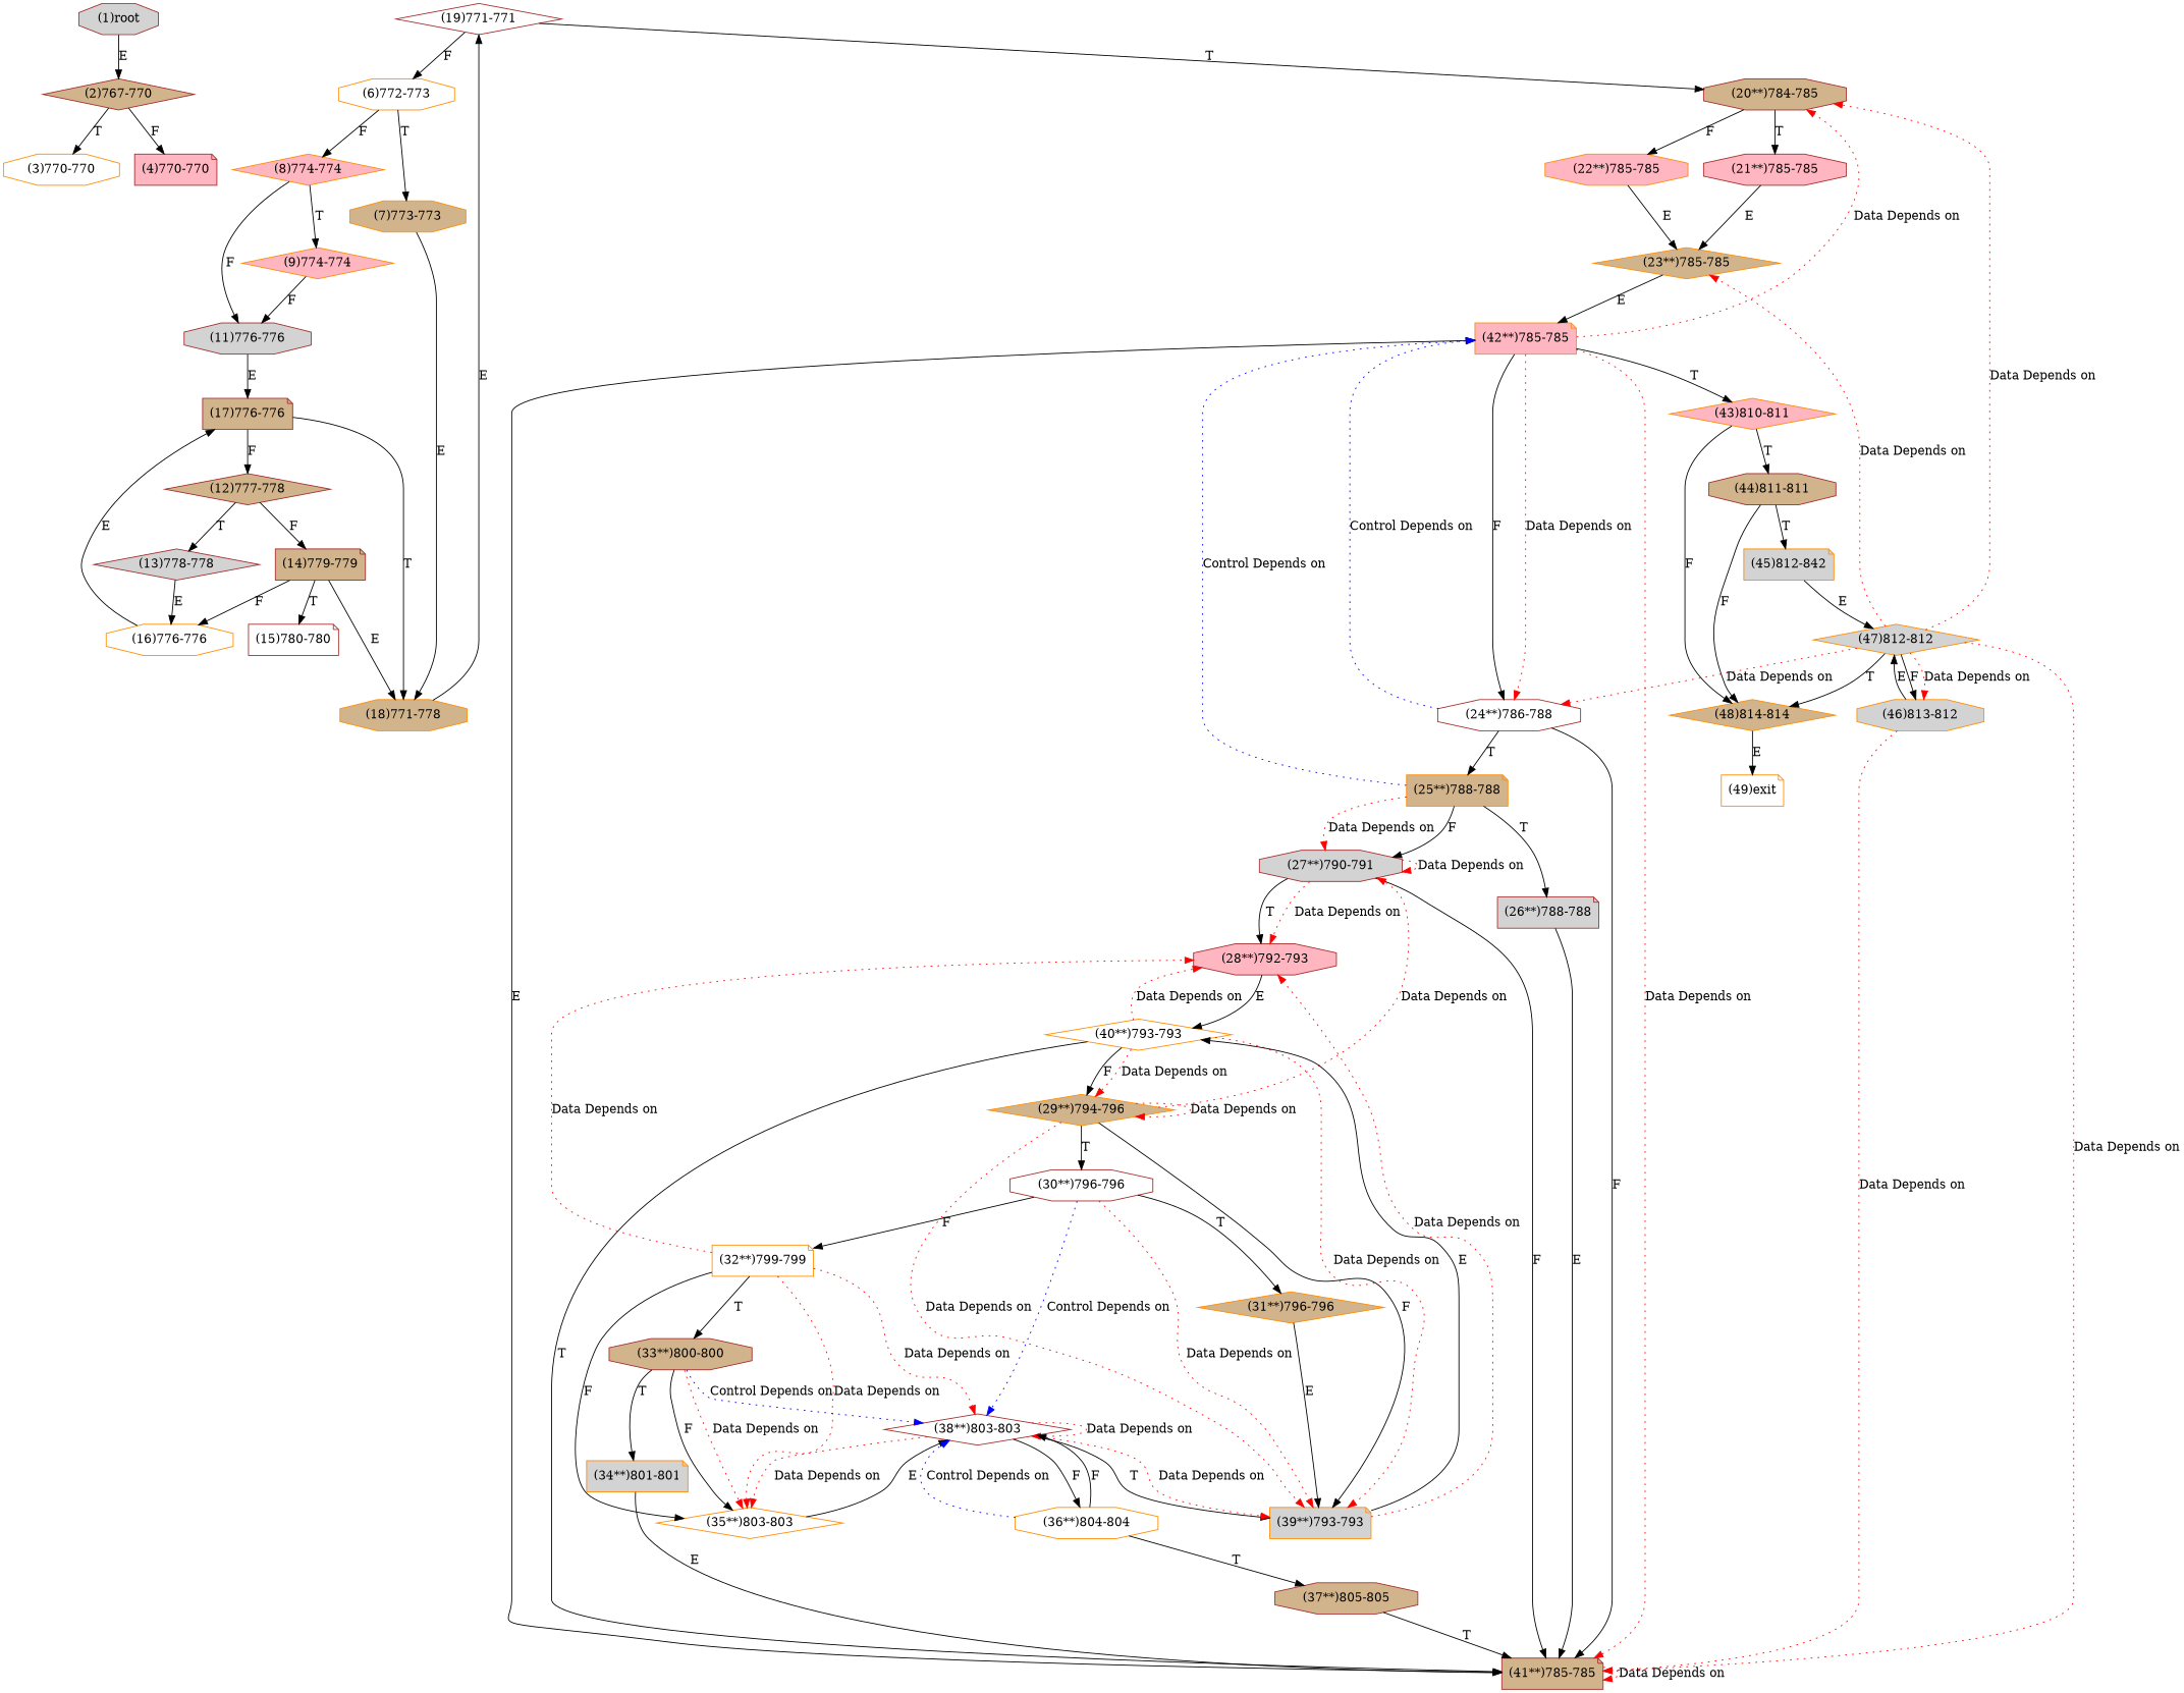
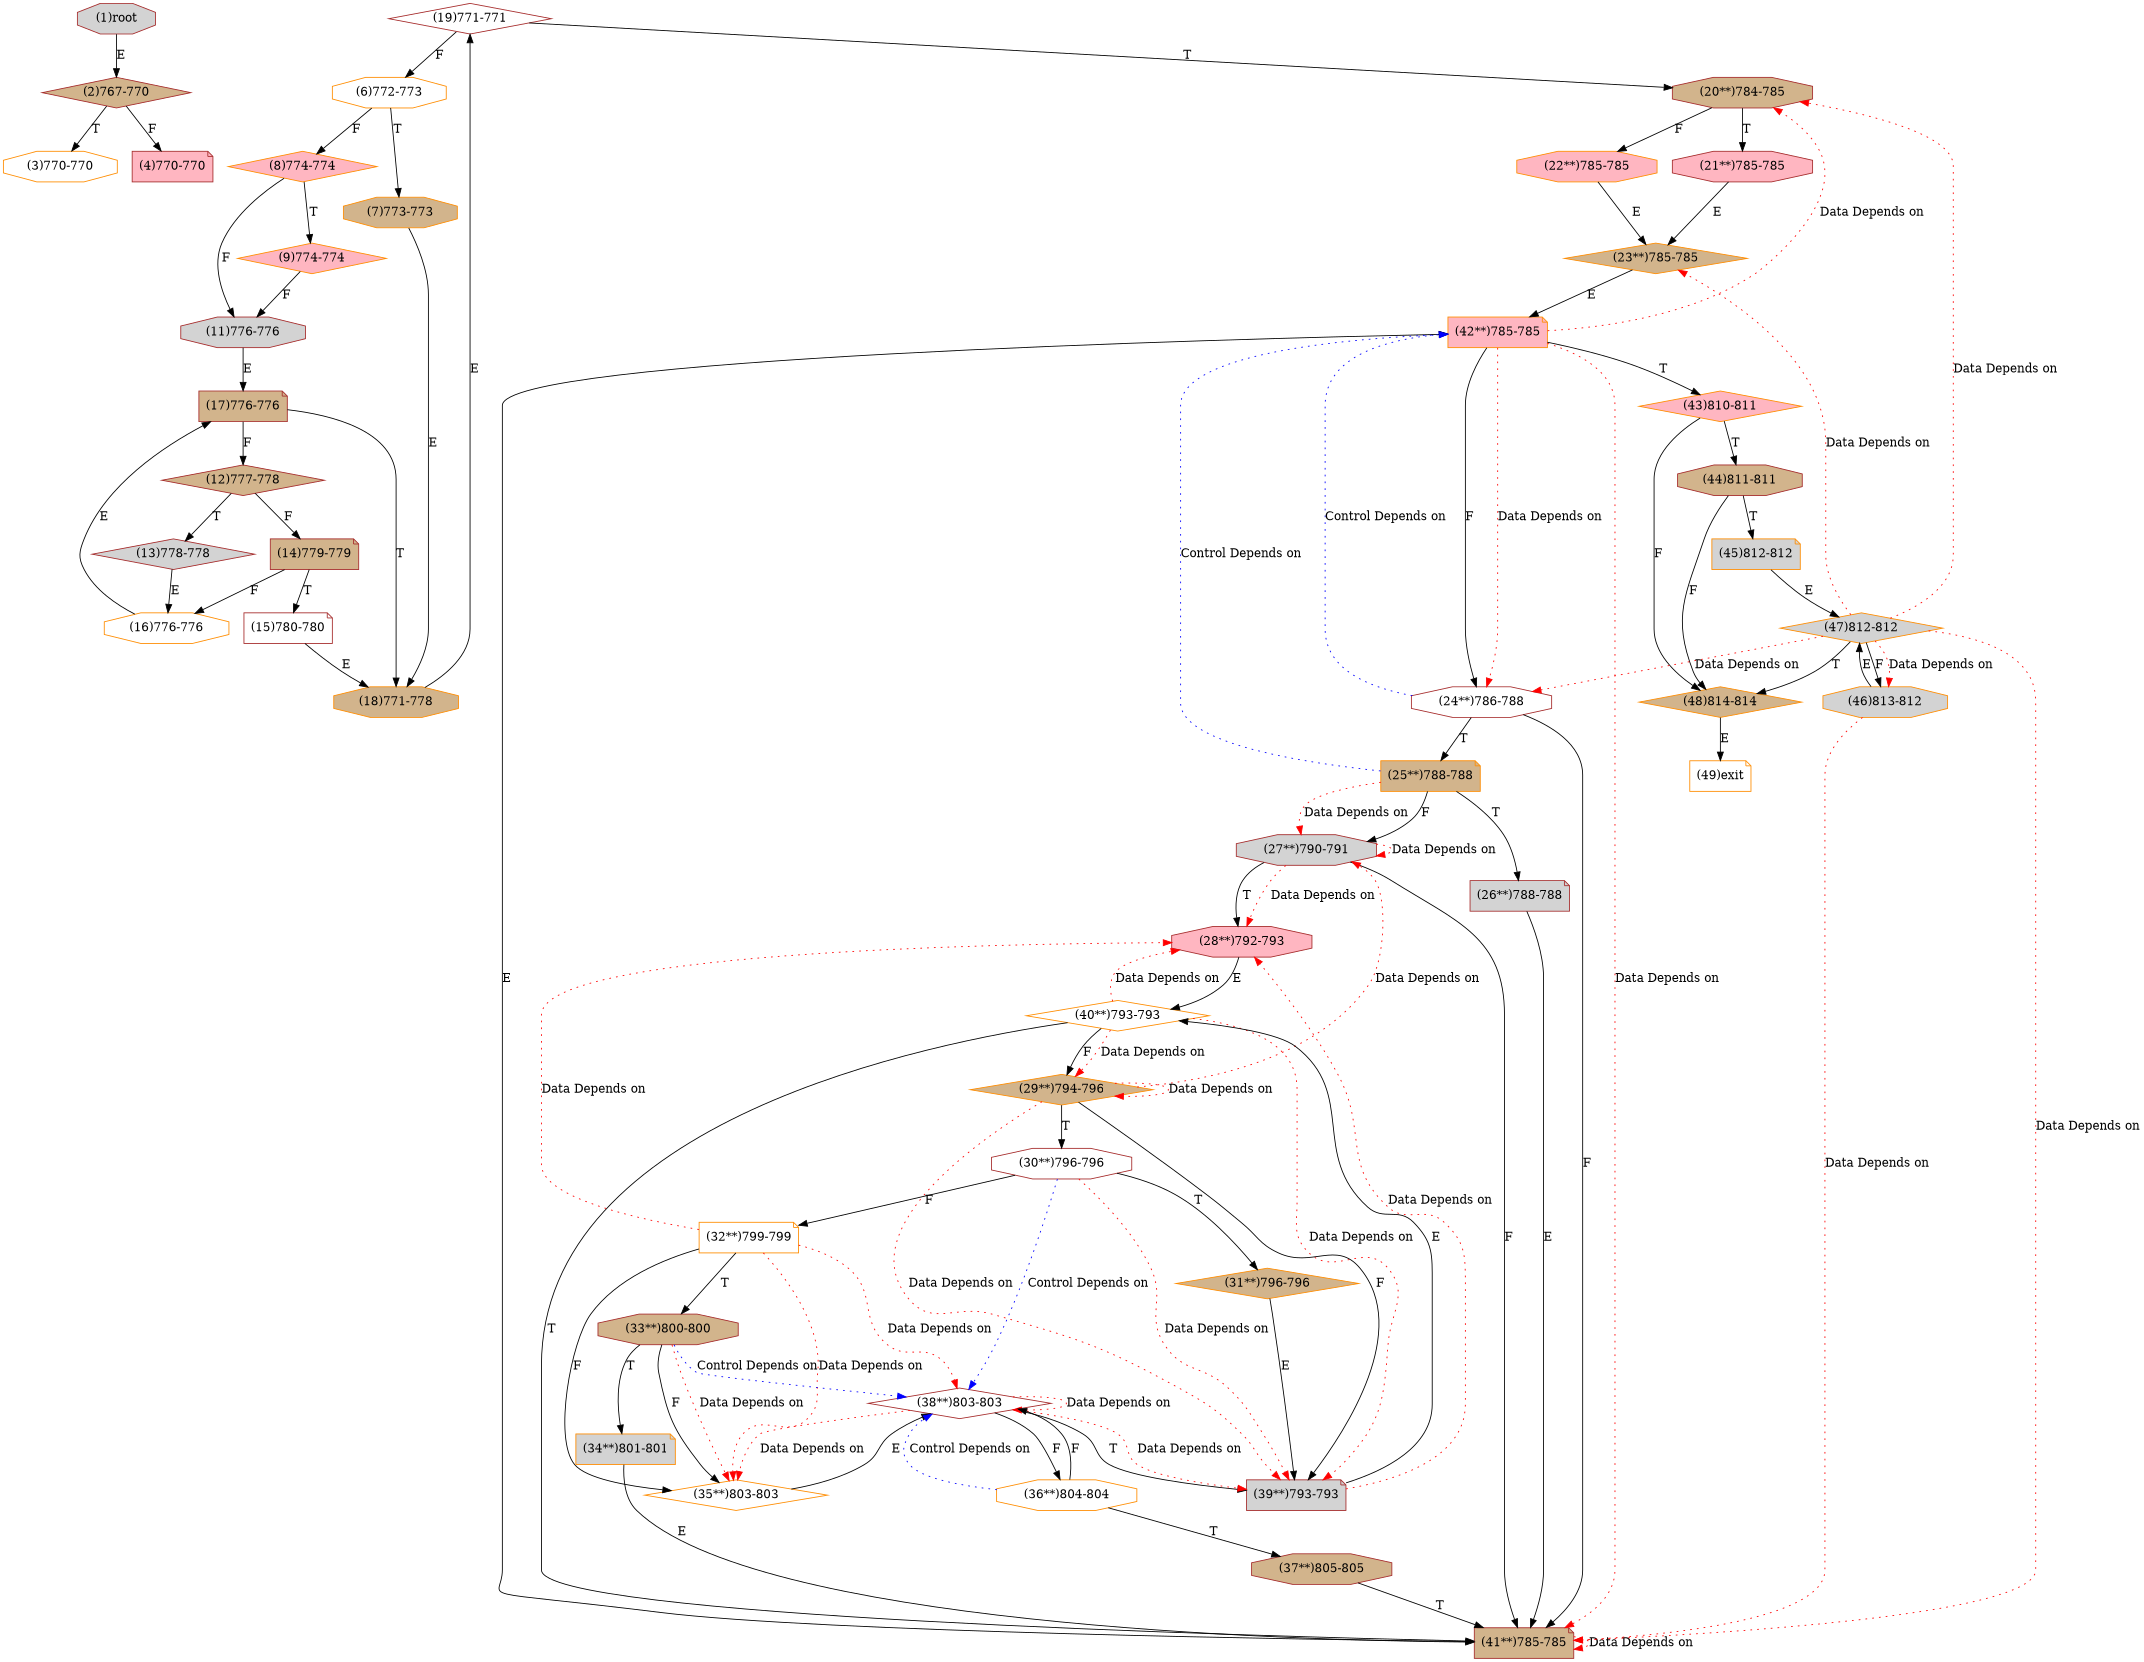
  digraph {
    node [color=darkorange fillcolor=tan shape=octagon style=filled]
    n1 [color=brown fillcolor=lightgrey label="(1)root"]
    n2 [color=brown label="(2)767-770" shape=diamond]
    n3 [fillcolor=white label="(3)770-770"]
    n4 [color=brown fillcolor=lightpink label="(4)770-770" shape=note]
    n5 [color=brown fillcolor=white label="(19)771-771" shape=diamond]
    n6 [fillcolor=white label="(6)772-773"]
    n7 [color=brown label="(20**)784-785"]
    n8 [label="(7)773-773"]
    n9 [fillcolor=lightpink label="(8)774-774" shape=diamond]
    n10 [label="(18)771-778"]
    n11 [fillcolor=lightpink label="(9)774-774" shape=diamond]
    n12 [color=brown fillcolor=lightgrey label="(11)776-776"]
    n13 [color=brown label="(17)776-776" shape=note]
    n14 [color=brown label="(12)777-778" shape=diamond]
    n15 [color=brown fillcolor=lightgrey label="(13)778-778" shape=diamond]
    n16 [color=brown label="(14)779-779" shape=note]
    n17 [fillcolor=white label="(16)776-776"]
    n18 [color=brown fillcolor=white label="(15)780-780" shape=note]
    n19 [color=brown fillcolor=lightpink label="(21**)785-785"]
    n20 [fillcolor=lightpink label="(22**)785-785"]
    n21 [label="(23**)785-785" shape=diamond]
    n22 [fillcolor=lightpink label="(42**)785-785" shape=note]
    n23 [color=brown fillcolor=white label="(24**)786-788"]
    n24 [color=brown label="(41**)785-785" shape=note]
    n25 [fillcolor=lightpink label="(43)810-811" shape=diamond]
    n26 [label="(25**)788-788" shape=note]
    n27 [color=brown fillcolor=lightgrey label="(27**)790-791"]
    n28 [color=brown fillcolor=lightgrey label="(26**)788-788" shape=note]
    n29 [color=brown fillcolor=lightpink label="(28**)792-793"]
    n30 [fillcolor=white label="(40**)793-793" shape=diamond]
    n31 [label="(29**)794-796" shape=diamond]
    n32 [color=brown fillcolor=white label="(30**)796-796"]
-   n33 [fillcolor=lightgrey label="(39**)793-793" shape=note]
+   n33 [color=brown fillcolor=lightgrey label="(39**)793-793" shape=note]
    n34 [label="(31**)796-796" shape=diamond]
    n35 [fillcolor=white label="(32**)799-799" shape=note]
    n36 [color=brown fillcolor=white label="(38**)803-803" shape=diamond]
    n37 [fillcolor=white label="(35**)803-803" shape=diamond]
    n38 [color=brown label="(33**)800-800"]
    n39 [fillcolor=white label="(36**)804-804"]
    n40 [fillcolor=lightgrey label="(34**)801-801" shape=note]
    n41 [color=brown label="(37**)805-805"]
    n42 [color=brown label="(44)811-811"]
    n43 [label="(48)814-814" shape=diamond]
-   n44 [fillcolor=lightgrey label="(45)812-842" shape=note]
+   n44 [fillcolor=lightgrey label="(45)812-812" shape=note]
    n45 [fillcolor=white label="(49)exit" shape=note]
    n46 [fillcolor=lightgrey label="(46)813-812"]
    n47 [fillcolor=lightgrey label="(47)812-812" shape=diamond]
    n1 -> n2 [label=E]
    n2 -> n3 [label=T]
    n2 -> n4 [label=F]
    n5 -> n6 [label=F]
    n5 -> n7 [label=T]
    n6 -> n8 [label=T]
    n6 -> n9 [label=F]
    n7 -> n19 [label=T]
    n7 -> n20 [label=F]
    n8 -> n10 [label=E]
    n9 -> n11 [label=T]
    n9 -> n12 [label=F]
    n10 -> n5 [label=E]
    n11 -> n12 [label=F]
    n12 -> n13 [label=E]
    n13 -> n10 [label=T]
    n13 -> n14 [label=F]
    n14 -> n15 [label=T]
    n14 -> n16 [label=F]
    n15 -> n17 [label=E]
    n16 -> n17 [label=F]
    n16 -> n18 [label=T]
    n17 -> n13 [label=E]
-   n16 -> n10 [label=E]
+   n18 -> n10 [label=E]
    n19 -> n21 [label=E]
    n20 -> n21 [label=E]
    n21 -> n22 [label=E]
    n22 -> n7 [color=red label="Data Depends on" style=dotted]
    n22 -> n23 [label=F]
    n22 -> n23 [color=red label="Data Depends on" style=dotted]
    n22 -> n24 [color=red label="Data Depends on" style=dotted]
    n22 -> n25 [label=T]
    n23 -> n22 [color=blue label="Control Depends on" style=dotted]
    n23 -> n24 [label=F]
    n23 -> n26 [label=T]
    n24 -> n22 [label=E]
    n24 -> n24 [color=red label="Data Depends on" style=dotted]
    n25 -> n42 [label=T]
    n25 -> n43 [label=F]
    n26 -> n22 [color=blue label="Control Depends on" style=dotted]
    n26 -> n27 [label=F]
    n26 -> n27 [color=red label="Data Depends on" style=dotted]
    n26 -> n28 [label=T]
    n27 -> n24 [label=F]
    n27 -> n27 [color=red label="Data Depends on" style=dotted]
    n27 -> n29 [label=T]
    n27 -> n29 [color=red label="Data Depends on" style=dotted]
    n28 -> n24 [label=E]
    n29 -> n30 [label=E]
    n30 -> n24 [label=T]
    n30 -> n29 [color=red label="Data Depends on" style=dotted]
    n30 -> n31 [label=F]
    n30 -> n31 [color=red label="Data Depends on" style=dotted]
    n30 -> n33 [color=red label="Data Depends on" style=dotted]
    n31 -> n27 [color=red label="Data Depends on" style=dotted]
    n31 -> n31 [color=red label="Data Depends on" style=dotted]
    n31 -> n32 [label=T]
    n31 -> n33 [label=F]
    n31 -> n33 [color=red label="Data Depends on" style=dotted]
    n32 -> n33 [color=red label="Data Depends on" style=dotted]
    n32 -> n34 [label=T]
    n32 -> n35 [label=F]
    n32 -> n36 [color=blue label="Control Depends on" style=dotted]
    n33 -> n29 [color=red label="Data Depends on" style=dotted]
    n33 -> n30 [label=E]
    n34 -> n33 [label=E]
    n35 -> n29 [color=red label="Data Depends on" style=dotted]
    n35 -> n36 [color=red label="Data Depends on" style=dotted]
    n35 -> n37 [label=F]
    n35 -> n37 [color=red label="Data Depends on" style=dotted]
    n35 -> n38 [label=T]
    n36 -> n33 [label=T]
    n36 -> n33 [color=red label="Data Depends on" style=dotted]
    n36 -> n36 [color=red label="Data Depends on" style=dotted]
    n36 -> n37 [color=red label="Data Depends on" style=dotted]
    n36 -> n39 [label=F]
    n37 -> n36 [label=E]
    n38 -> n36 [color=blue label="Control Depends on" style=dotted]
    n38 -> n37 [label=F]
    n38 -> n37 [color=red label="Data Depends on" style=dotted]
    n38 -> n40 [label=T]
    n39 -> n36 [label=F]
    n39 -> n36 [color=blue label="Control Depends on" style=dotted]
    n39 -> n41 [label=T]
    n40 -> n24 [label=E]
    n41 -> n24 [label=T]
    n42 -> n43 [label=F]
    n42 -> n44 [label=T]
    n43 -> n45 [label=E]
    n44 -> n47 [label=E]
    n46 -> n24 [color=red label="Data Depends on" style=dotted]
    n46 -> n47 [label=E]
    n47 -> n7 [color=red label="Data Depends on" style=dotted]
    n47 -> n21 [color=red label="Data Depends on" style=dotted]
    n47 -> n23 [color=red label="Data Depends on" style=dotted]
    n47 -> n24 [color=red label="Data Depends on" style=dotted]
    n47 -> n43 [label=T]
    n47 -> n46 [label=F]
    n47 -> n46 [color=red label="Data Depends on" style=dotted]
  }
